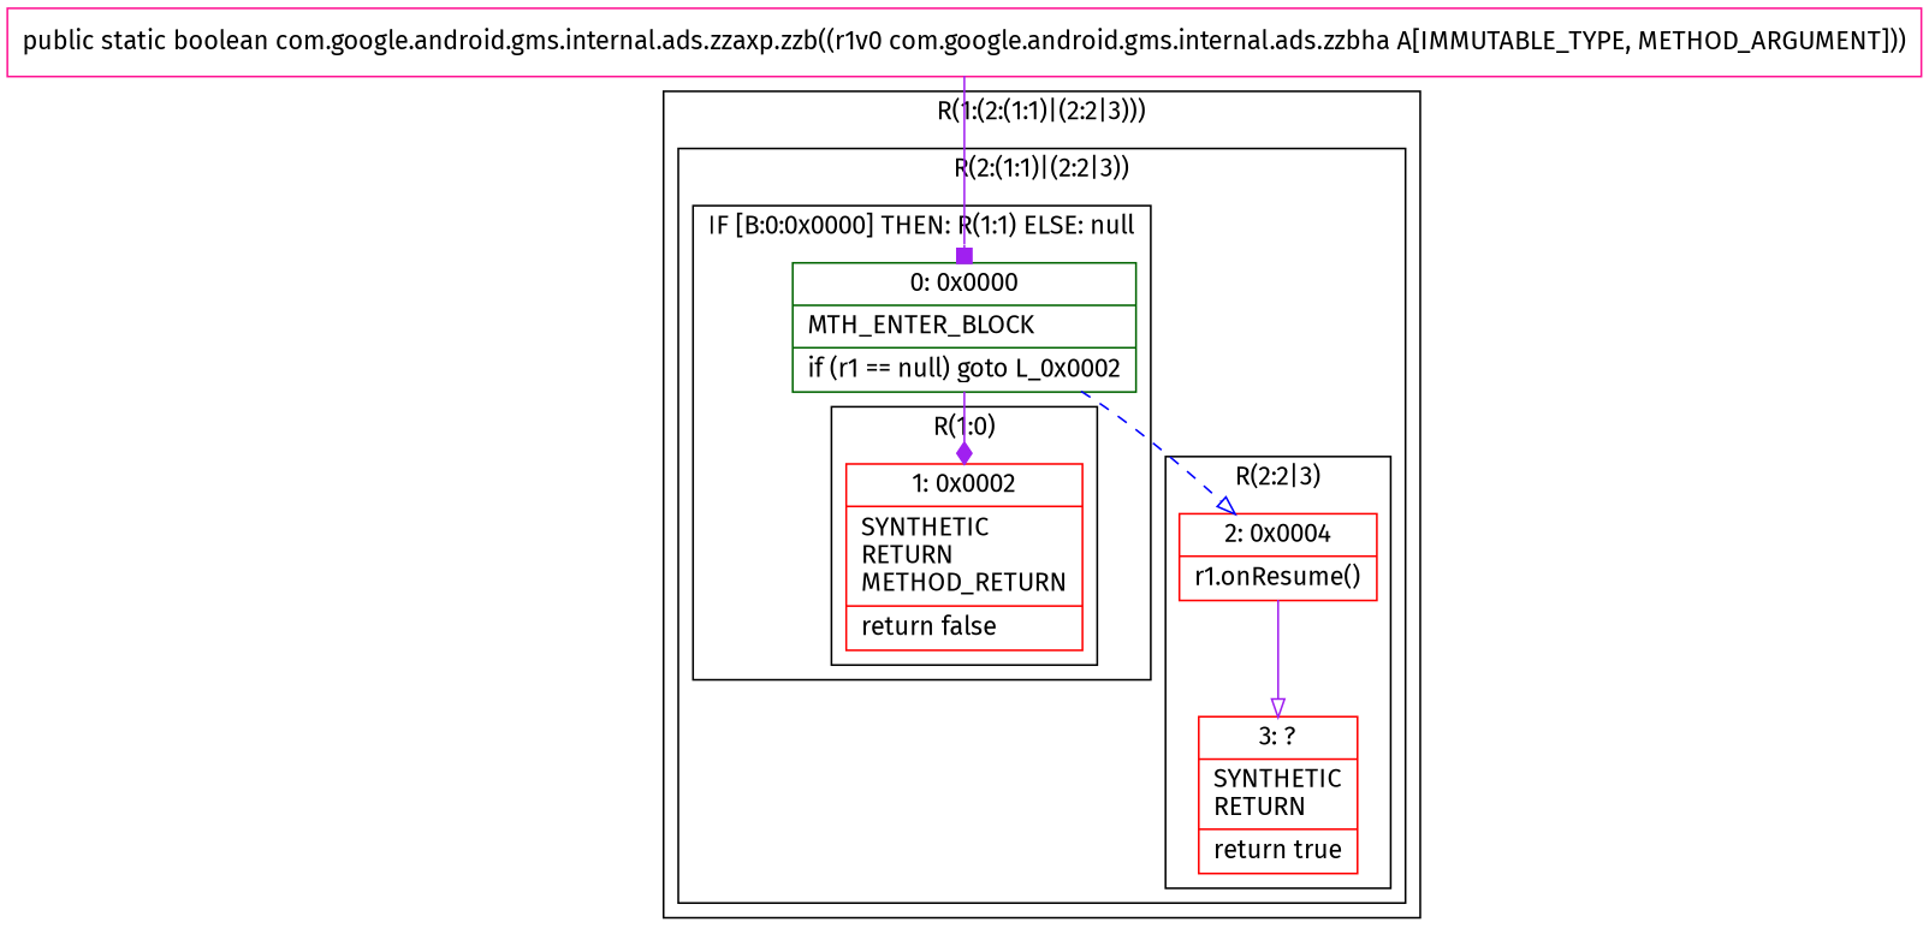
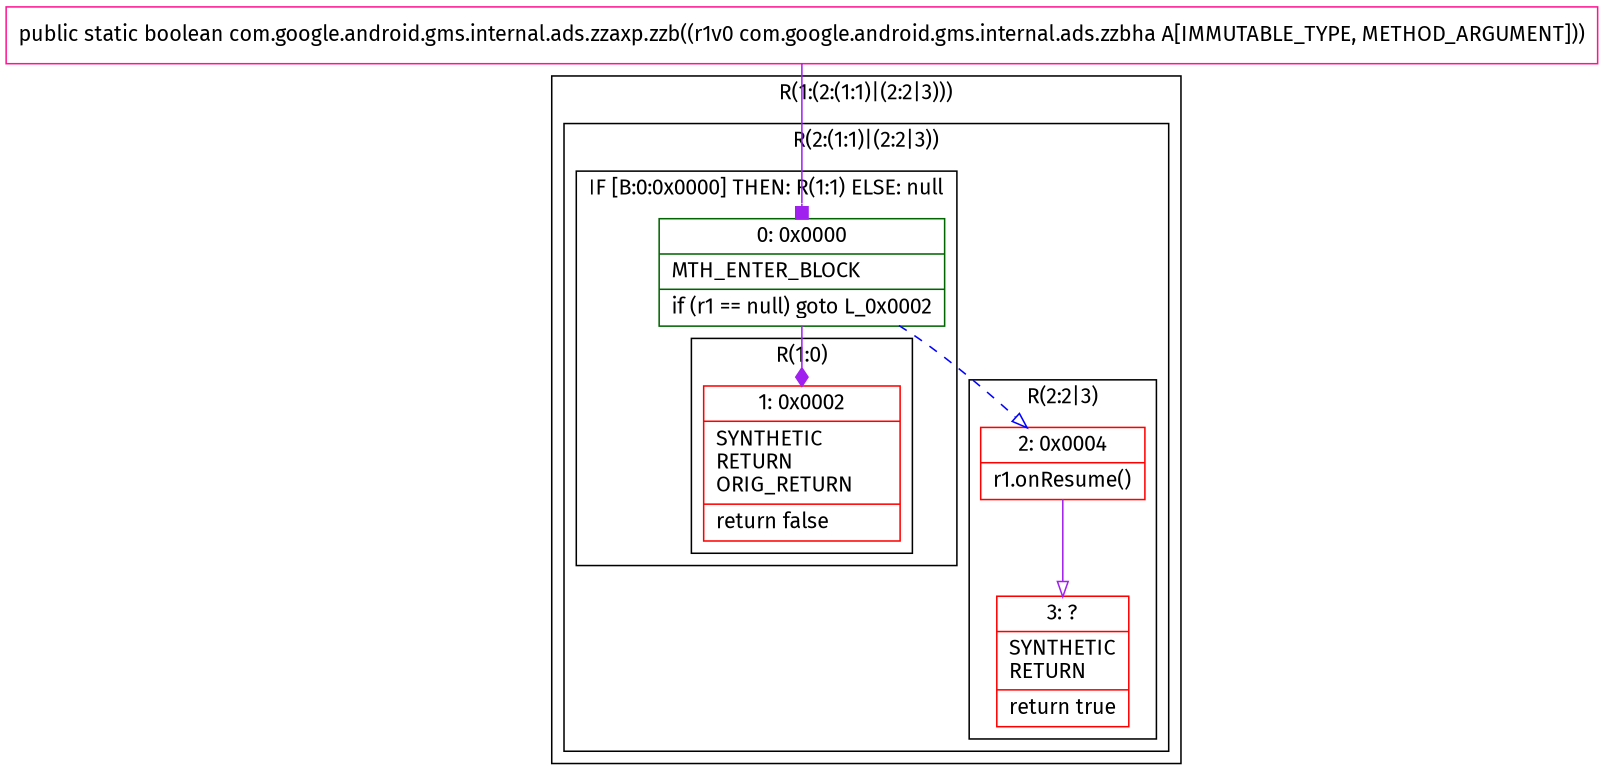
  digraph {
    fontname="Fira Sans"
    node [color=red fontname="Fira Sans" shape=record]
    edge [arrowhead=onormal color=purple fontname="Fira Sans"]
-   n1 [label="{1\:\ 0x0002|SYNTHETIC\lRETURN\lMETHOD_RETURN\l|return false\l}"]
+   n1 [label="{1\:\ 0x0002|SYNTHETIC\lRETURN\lORIG_RETURN\l|return false\l}"]
    n2 [color=darkgreen label="{0\:\ 0x0000|MTH_ENTER_BLOCK\l|if (r1 == null) goto L_0x0002\l}"]
    n3 [label="{2\:\ 0x0004|r1.onResume()\l}"]
    n4 [label="{3\:\ ?|SYNTHETIC\lRETURN\l|return true\l}"]
    n5 [color=deeppink label="{public static boolean com.google.android.gms.internal.ads.zzaxp.zzb((r1v0 com.google.android.gms.internal.ads.zzbha A[IMMUTABLE_TYPE, METHOD_ARGUMENT])) }"]
    subgraph cluster_1 {
      label="R(1:(2:(1:1)|(2:2|3)))"
      subgraph cluster_2 {
        label="R(2:(1:1)|(2:2|3))"
        subgraph cluster_3 {
          label="IF [B:0:0x0000] THEN: R(1:1) ELSE: null"
          n2
          subgraph cluster_4 {
            label="R(1:0)"
            n1
          }
        }
        subgraph cluster_5 {
          label="R(2:2|3)"
          n3
          n4
        }
      }
    }
    n2 -> n1 [arrowhead=diamond]
    n2 -> n3 [color=blue style=dashed]
    n3 -> n4
    n5 -> n2 [arrowhead=box]
  }
